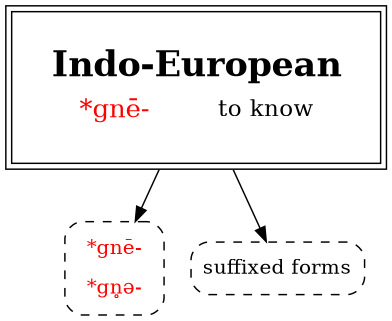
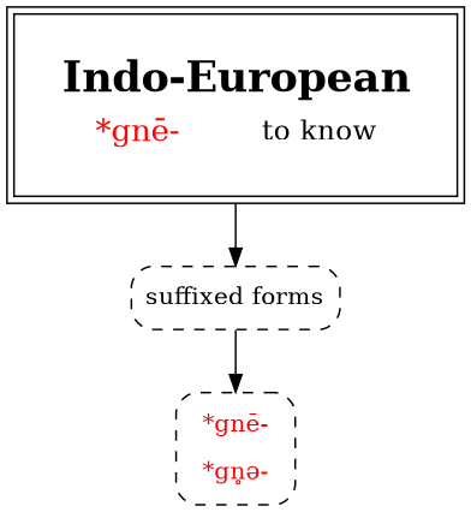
  strict digraph {
    node [shape=box style="dashed,rounded"]
    n1 [label=<<table border="0"><tr><td colspan="2"><font point-size="24"><b>Indo-European</b></font></td></tr><tr><td><font point-size="18" color="red">*gnē-</font></td><td><font point-size="16">to know</font></td></tr></table>> margin=.3 peripheries=2 style=""]
    n2 [label=<<table border="0" cellpadding="5"> <tr><td><font color="red">*gnē-</font></td></tr> <tr><td><font color="red">*gn̥ə-</font></td></tr> </table>>]
    n3 [label=<suffixed forms>]
-   n1 -> n2
+   n3 -> n2
    n1 -> n3
  }
